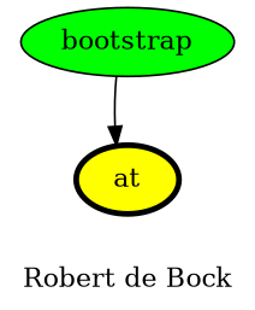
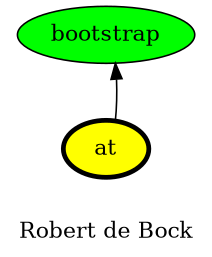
  digraph {
    label="Robert de Bock"
    fontname="DejaVu Serif"
    node [style=filled fontname="DejaVu Serif"]
    bootstrap [fillcolor=green]
    at [fillcolor=yellow penwidth=3]
-   bootstrap -> at [fontname="DejaVu Serif"]
+   at -> bootstrap [fontname="DejaVu Serif"]
  }
